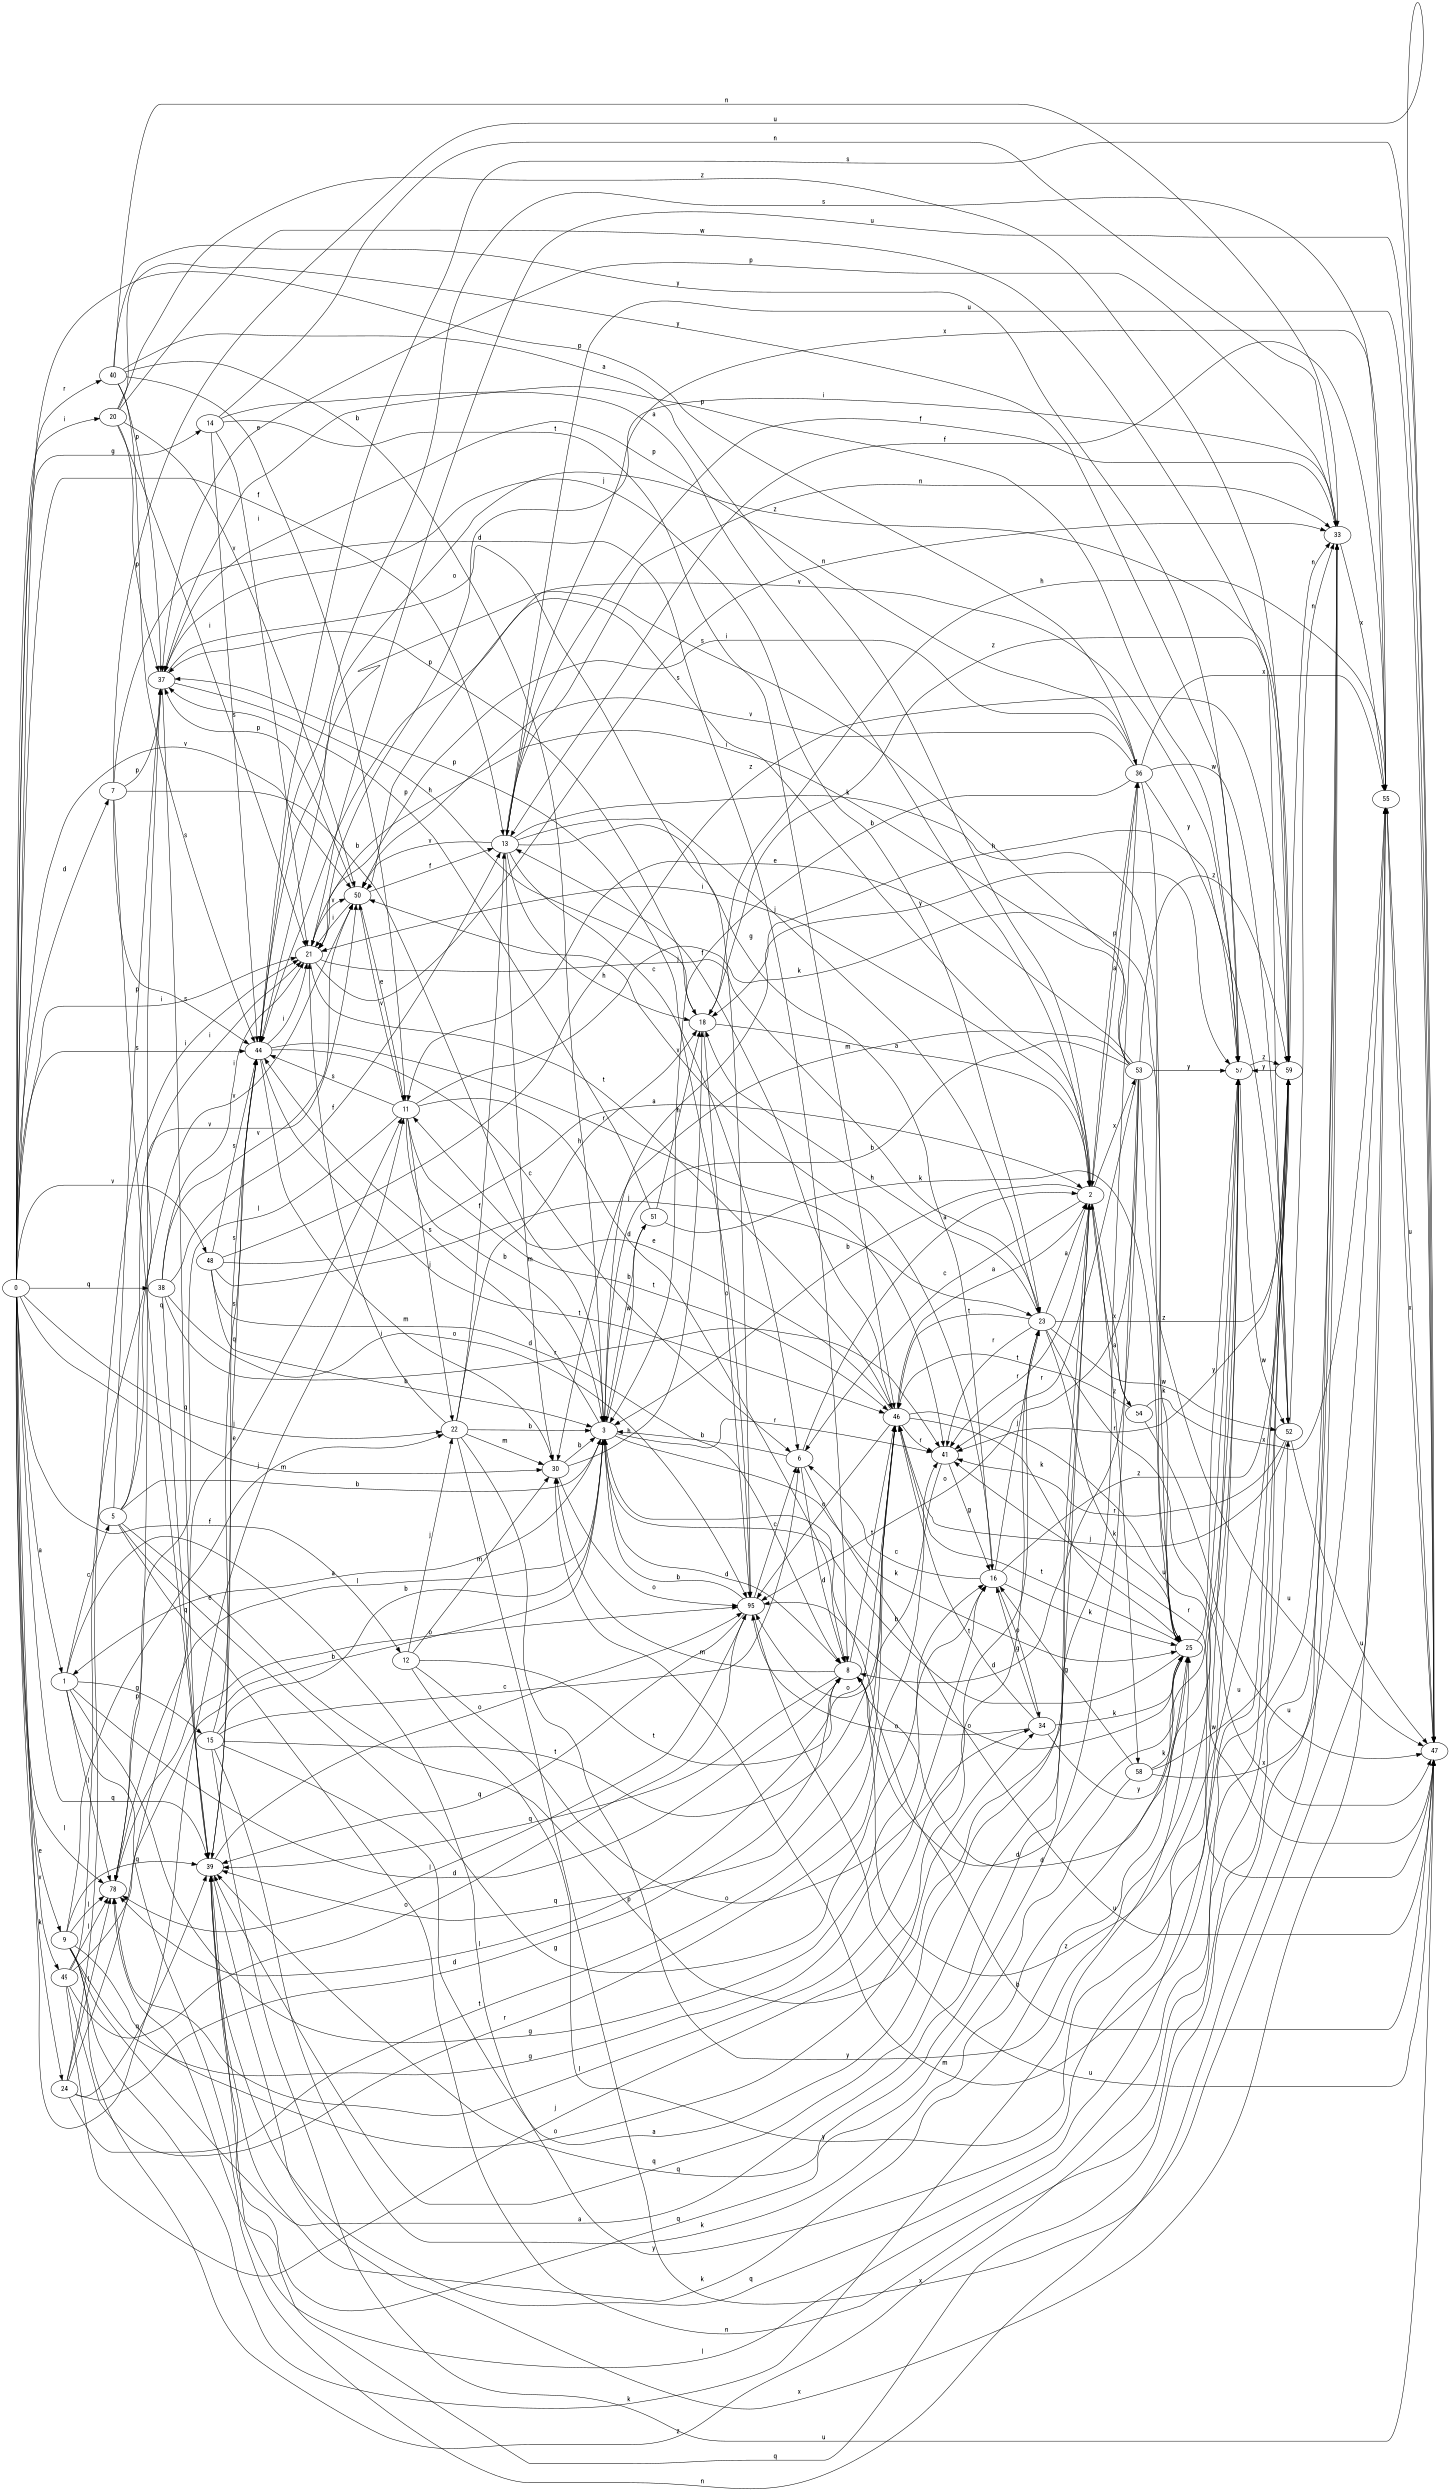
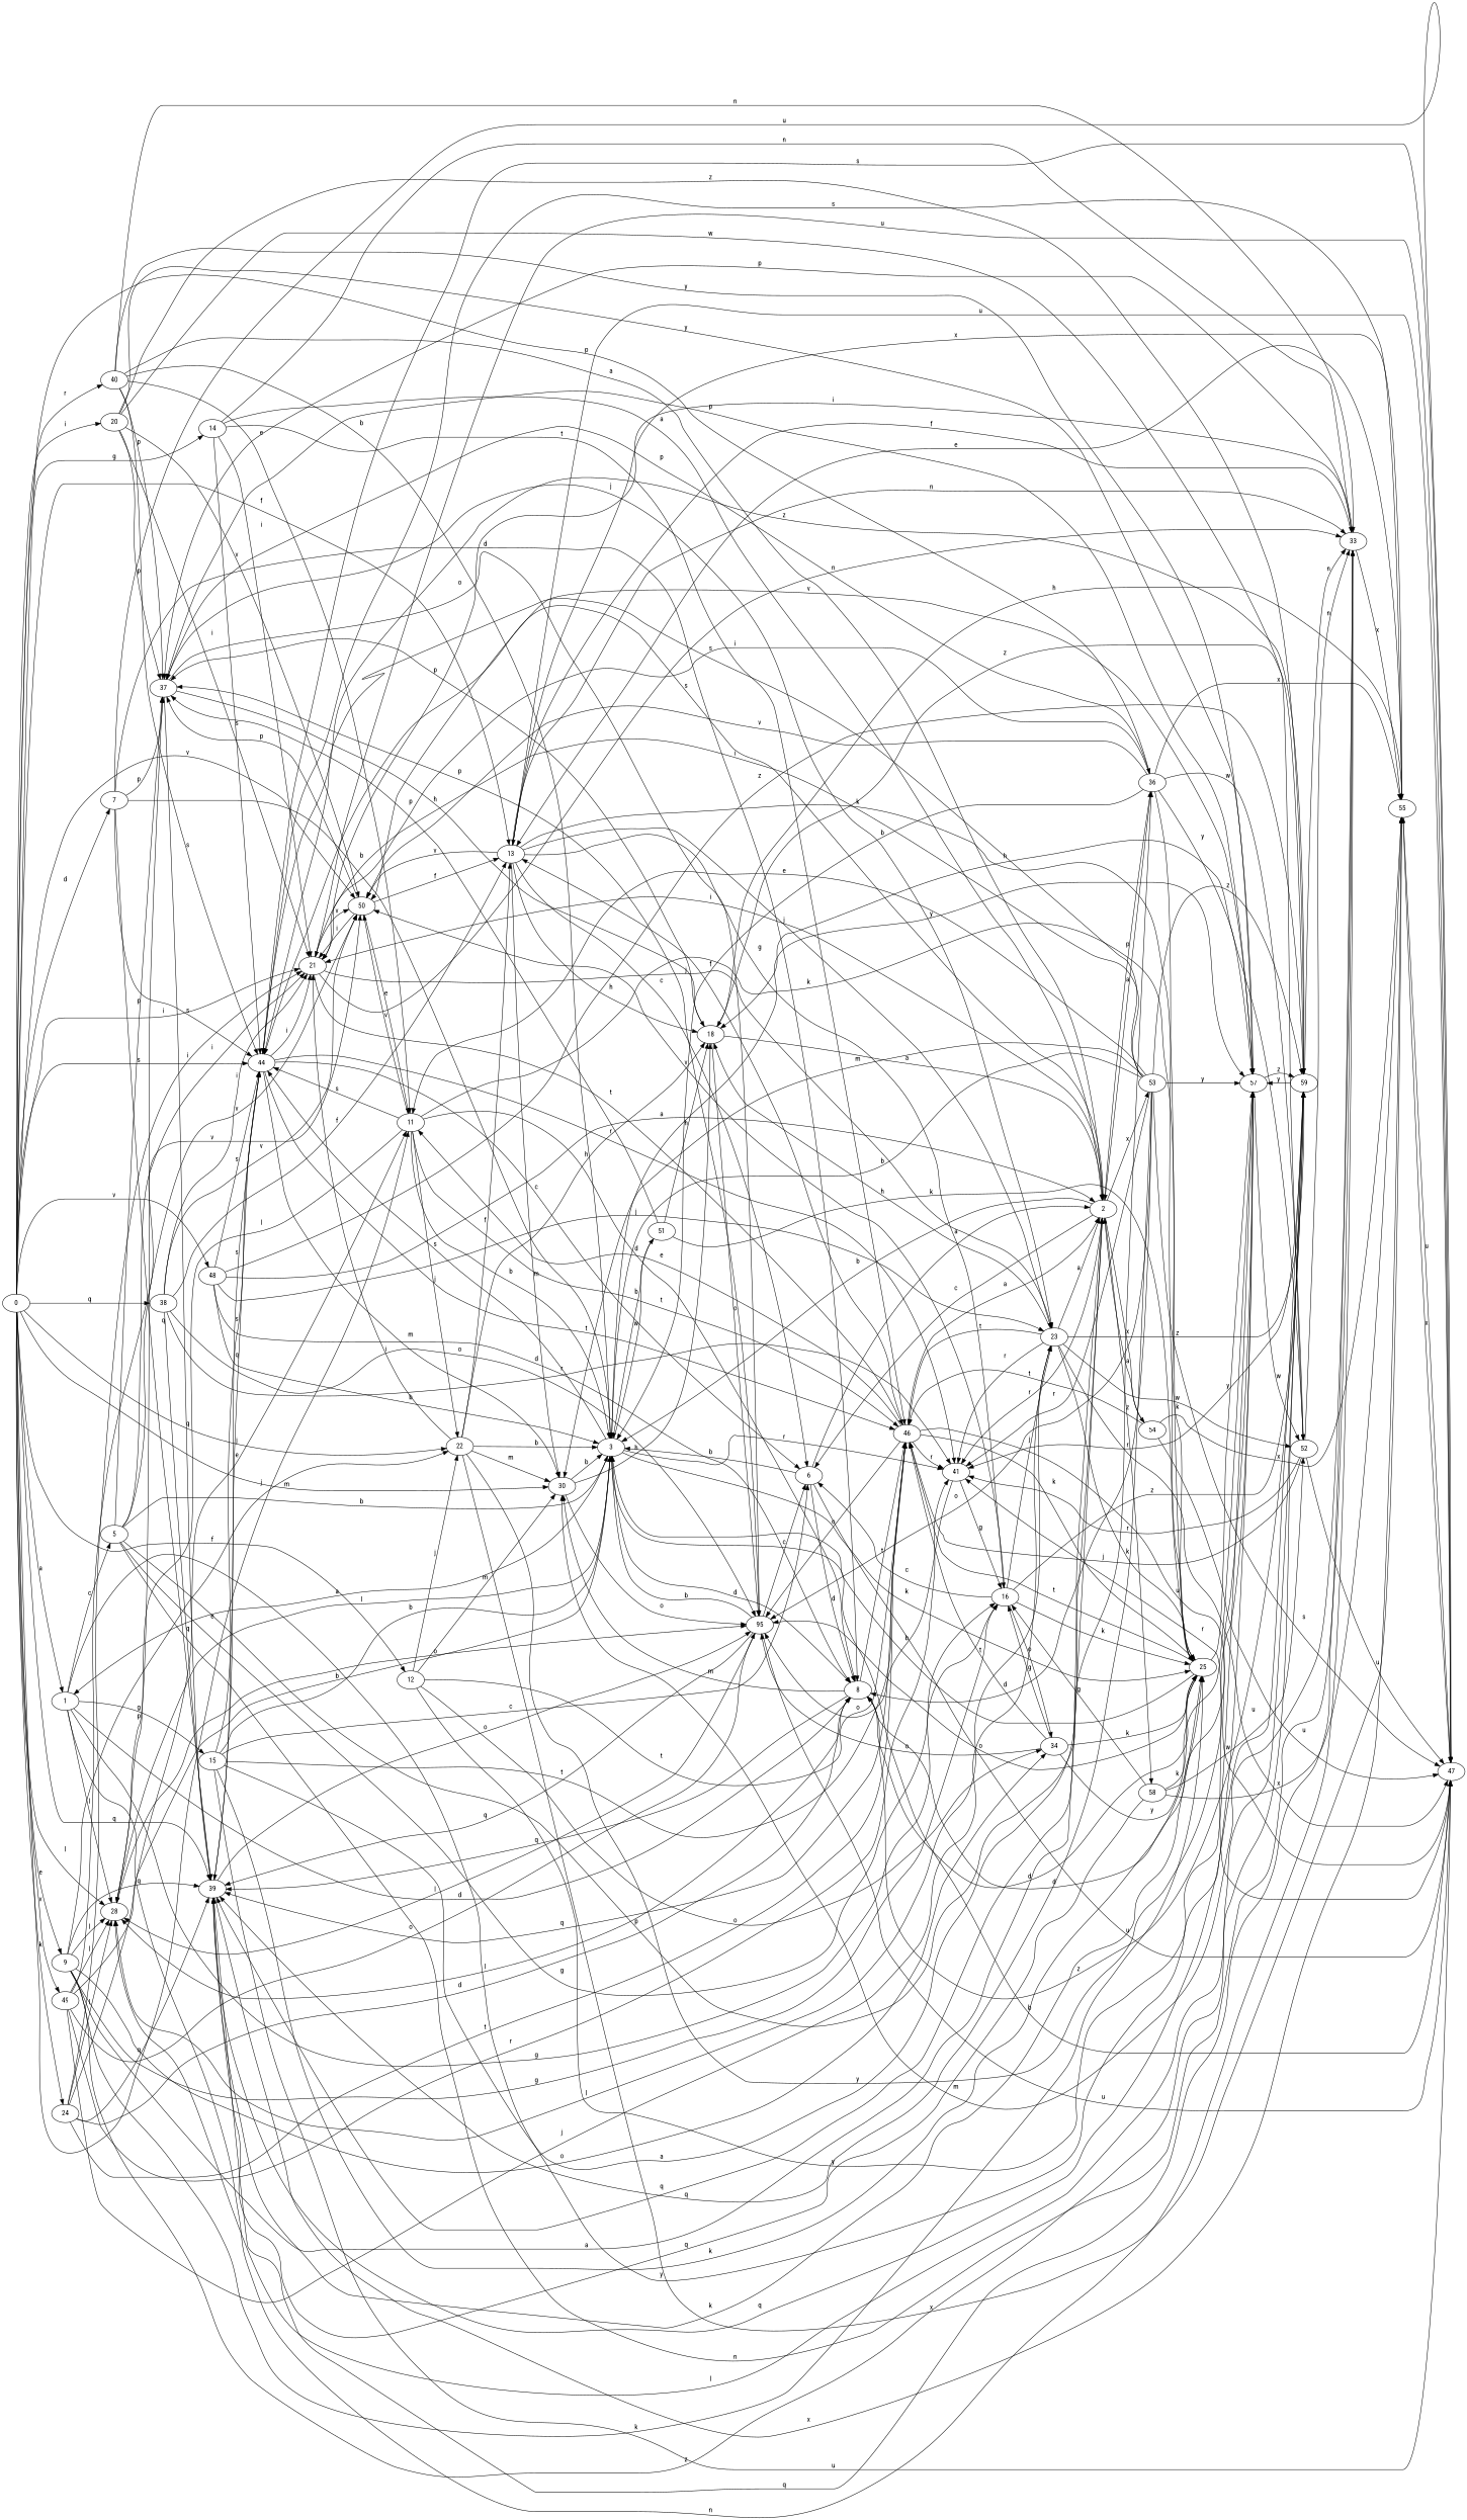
  strict digraph {
    fontname="Roboto Condensed"
    rankdir=LR
    node [fontname="Roboto Condensed"]
    edge [fontname="Roboto Condensed"]
    0
    1
    7
    9
    11
    12
    13
    14
    20
    21
    22
    24
-   28 [label=78]
+   28
    30
    36
    38
    39
    40
    44
    48
    49
    50
    5
    8
    15
    16
    33
    57
    3
    37
    47
    2
    25
    59
    34
    46
    6
    18
    23
    55
    52
    n42 [label=95]
    41
    53
    54
    58
    51
    0 -> 1 [label=a]
    0 -> 7 [label=d]
    0 -> 9 [label=e]
    0 -> 11 [label=e]
    0 -> 12 [label=f]
    0 -> 13 [label=f]
    0 -> 14 [label=g]
    0 -> 20 [label=i]
    0 -> 21 [label=i]
    0 -> 22 [label=j]
    0 -> 24 [label=k]
    0 -> 28 [label=l]
    0 -> 30 [label=m]
    0 -> 36 [label=p]
    0 -> 38 [label=q]
    0 -> 39 [label=q]
    0 -> 40 [label=r]
    0 -> 44 [label=s]
    0 -> 48 [label=v]
    0 -> 49 [label=v]
    0 -> 50 [label=v]
    1 -> 28 [label=l]
    1 -> 5 [label=c]
    1 -> 8 [label=d]
    1 -> 15 [label=g]
    1 -> 16 [label=g]
    1 -> 33 [label=n]
    1 -> 57 [label=y]
    7 -> 39 [label=q]
    7 -> 44 [label=s]
    7 -> 8 [label=d]
    7 -> 3 [label=b]
    7 -> 37 [label=p]
    7 -> 47 [label=u]
    9 -> 22 [label=j]
    9 -> 28 [label=l]
    9 -> 39 [label=q]
    9 -> 16 [label=g]
    9 -> 2 [label=a]
    9 -> 25 [label=k]
    9 -> 59 [label=z]
    9 -> 34 [label=o]
    11 -> 22 [label=j]
    11 -> 28 [label=l]
    11 -> 44 [label=s]
    11 -> 50 [label=v]
    11 -> 8 [label=d]
    11 -> 3 [label=b]
    11 -> 25 [label=k]
    11 -> 46 [label=t]
    12 -> 22 [label=j]
    12 -> 30 [label=m]
    12 -> 57 [label=y]
    12 -> 34 [label=o]
    12 -> 46 [label=t]
    13 -> 30 [label=m]
    13 -> 50 [label=v]
    13 -> 16 [label=g]
    13 -> 33 [label=n]
    13 -> 47 [label=u]
    13 -> 25 [label=k]
    13 -> 6 [label=c]
    13 -> 18 [label=h]
    13 -> 23 [label=j]
    13 -> 55 [label=x]
    14 -> 21 [label=i]
    14 -> 44 [label=s]
    14 -> 33 [label=n]
    14 -> 2 [label=a]
    14 -> 46 [label=t]
    20 -> 21 [label=i]
    20 -> 50 [label=v]
    20 -> 57 [label=y]
    20 -> 37 [label=p]
    20 -> 59 [label=z]
    20 -> 52 [label=w]
    21 -> 50 [label=v]
    21 -> 33 [label=n]
    21 -> 47 [label=u]
    21 -> 46 [label=t]
    21 -> 23 [label=j]
    22 -> 13 [label=f]
    22 -> 21 [label=i]
    22 -> 30 [label=m]
    22 -> 57 [label=y]
    22 -> 3 [label=b]
    22 -> 18 [label=h]
    22 -> 55 [label=x]
    24 -> 11 [label=e]
    24 -> 21 [label=i]
    24 -> 28 [label=l]
    24 -> 39 [label=q]
    24 -> 8 [label=d]
    24 -> 46 [label=t]
    28 -> 37 [label=p]
    28 -> n42 [label=o]
    30 -> 3 [label=b]
    30 -> 18 [label=h]
    30 -> n42 [label=o]
    36 -> 21 [label=i]
    36 -> 50 [label=v]
    36 -> 57 [label=y]
    36 -> 3 [label=b]
    36 -> 37 [label=p]
    36 -> 2 [label=a]
    36 -> 25 [label=k]
    36 -> 55 [label=x]
    36 -> 52 [label=w]
    38 -> 13 [label=f]
    38 -> 21 [label=i]
    38 -> 39 [label=q]
    38 -> 50 [label=v]
    38 -> n42 [label=o]
    38 -> 41 [label=r]
    39 -> 44 [label=s]
    39 -> 25 [label=k]
    39 -> 55 [label=x]
    39 -> n42 [label=o]
    40 -> 11 [label=e]
    40 -> 44 [label=s]
    40 -> 33 [label=n]
    40 -> 57 [label=y]
    40 -> 3 [label=b]
    40 -> 37 [label=p]
    40 -> 2 [label=a]
    44 -> 21 [label=i]
    44 -> 30 [label=m]
    44 -> 39 [label=q]
    44 -> 59 [label=z]
    44 -> 46 [label=t]
    44 -> 6 [label=c]
    44 -> 41 [label=r]
    48 -> 44 [label=s]
    48 -> 8 [label=d]
    48 -> 3 [label=b]
    48 -> 2 [label=a]
    48 -> 59 [label=z]
    48 -> 23 [label=j]
    49 -> 28 [label=l]
    49 -> 50 [label=v]
    49 -> 3 [label=b]
    49 -> 23 [label=j]
    49 -> n42 [label=o]
    49 -> 41 [label=r]
    50 -> 11 [label=e]
    50 -> 13 [label=f]
    50 -> 21 [label=i]
    50 -> 37 [label=p]
    5 -> 21 [label=i]
    5 -> 36 [label=p]
    5 -> 50 [label=v]
    5 -> 16 [label=g]
    5 -> 33 [label=n]
    5 -> 3 [label=b]
    5 -> 37 [label=p]
    8 -> 28 [label=l]
    8 -> 30 [label=m]
    8 -> 39 [label=q]
    8 -> 59 [label=z]
    8 -> 46 [label=t]
    15 -> 44 [label=s]
    15 -> 3 [label=b]
    15 -> 47 [label=u]
    15 -> 2 [label=a]
    15 -> 25 [label=k]
    15 -> 46 [label=t]
    15 -> 6 [label=c]
    16 -> 50 [label=v]
    16 -> 25 [label=k]
    16 -> 59 [label=z]
    16 -> 34 [label=o]
    16 -> 6 [label=c]
    16 -> 23 [label=j]
    33 -> 13 [label=f]
    33 -> 21 [label=i]
    33 -> 30 [label=m]
    33 -> 39 [label=q]
    33 -> 37 [label=p]
    33 -> 55 [label=x]
    57 -> 50 [label=v]
    57 -> 8 [label=d]
    57 -> 37 [label=p]
    57 -> 59 [label=z]
    57 -> 52 [label=w]
    3 -> 1 [label=a]
    3 -> 28 [label=l]
    3 -> 44 [label=s]
    3 -> 8 [label=d]
    3 -> 57 [label=y]
    3 -> 25 [label=k]
    3 -> 41 [label=r]
    3 -> 51 [label=w]
    37 -> 39 [label=q]
    37 -> 18 [label=h]
    37 -> 23 [label=j]
    37 -> n42 [label=o]
    47 -> 44 [label=s]
    47 -> 3 [label=b]
    47 -> 55 [label=x]
    47 -> 41 [label=r]
    2 -> 21 [label=i]
    2 -> 36 [label=p]
    2 -> 39 [label=q]
    2 -> 44 [label=s]
    2 -> 3 [label=b]
    2 -> 6 [label=c]
    2 -> 41 [label=r]
    2 -> 53 [label=x]
    2 -> 54 [label=x]
    2 -> 58 [label=z]
    25 -> 8 [label=d]
    25 -> 57 [label=y]
    25 -> 3 [label=b]
    25 -> 46 [label=t]
    25 -> n42 [label=o]
    59 -> 28 [label=l]
    59 -> 39 [label=q]
    59 -> 33 [label=n]
    59 -> 57 [label=y]
    59 -> 41 [label=r]
    34 -> 16 [label=g]
    34 -> 57 [label=y]
    34 -> 25 [label=k]
    34 -> 46 [label=t]
    34 -> n42 [label=o]
    46 -> 11 [label=e]
    46 -> 13 [label=f]
    46 -> 39 [label=q]
    46 -> 47 [label=u]
    46 -> 2 [label=a]
    46 -> 25 [label=k]
    46 -> n42 [label=o]
    46 -> 41 [label=r]
    6 -> 8 [label=d]
    6 -> 3 [label=b]
    6 -> 47 [label=u]
    6 -> 2 [label=a]
    18 -> 37 [label=p]
    18 -> 2 [label=a]
    18 -> 59 [label=z]
    18 -> n42 [label=o]
    23 -> 28 [label=l]
    23 -> 47 [label=u]
    23 -> 2 [label=a]
    23 -> 25 [label=k]
    23 -> 59 [label=z]
    23 -> 46 [label=t]
    23 -> 18 [label=h]
    23 -> 52 [label=w]
    23 -> 41 [label=r]
-   55 -> 13 [label=f]
+   55 -> 13 [label=e]
    55 -> 44 [label=s]
    55 -> 47 [label=u]
    55 -> 18 [label=h]
    52 -> 33 [label=n]
    52 -> 47 [label=u]
    52 -> 46 [label=j]
    52 -> 18 [label=h]
    52 -> 41 [label=r]
    n42 -> 28 [label=l]
    n42 -> 39 [label=q]
    n42 -> 3 [label=b]
    n42 -> 37 [label=p]
    n42 -> 47 [label=u]
    n42 -> 6 [label=c]
    41 -> 16 [label=g]
    41 -> n42 [label=o]
    53 -> 11 [label=e]
    53 -> 21 [label=i]
    53 -> 30 [label=m]
    53 -> 39 [label=q]
    53 -> 44 [label=s]
    53 -> 8 [label=d]
    53 -> 57 [label=y]
    53 -> 3 [label=b]
-   53 -> 47 [label=u]
+   53 -> 47 [label=s]
    53 -> 59 [label=z]
    53 -> n42 [label=o]
    53 -> 41 [label=r]
    54 -> 47 [label=u]
    54 -> 2 [label=a]
    54 -> 46 [label=t]
    54 -> 55 [label=x]
    58 -> 39 [label=q]
    58 -> 16 [label=g]
    58 -> 25 [label=k]
    58 -> 55 [label=x]
    58 -> 52 [label=w]
    51 -> 3 [label=b]
    51 -> 37 [label=p]
    51 -> 25 [label=k]
    51 -> 18 [label=h]
  }
